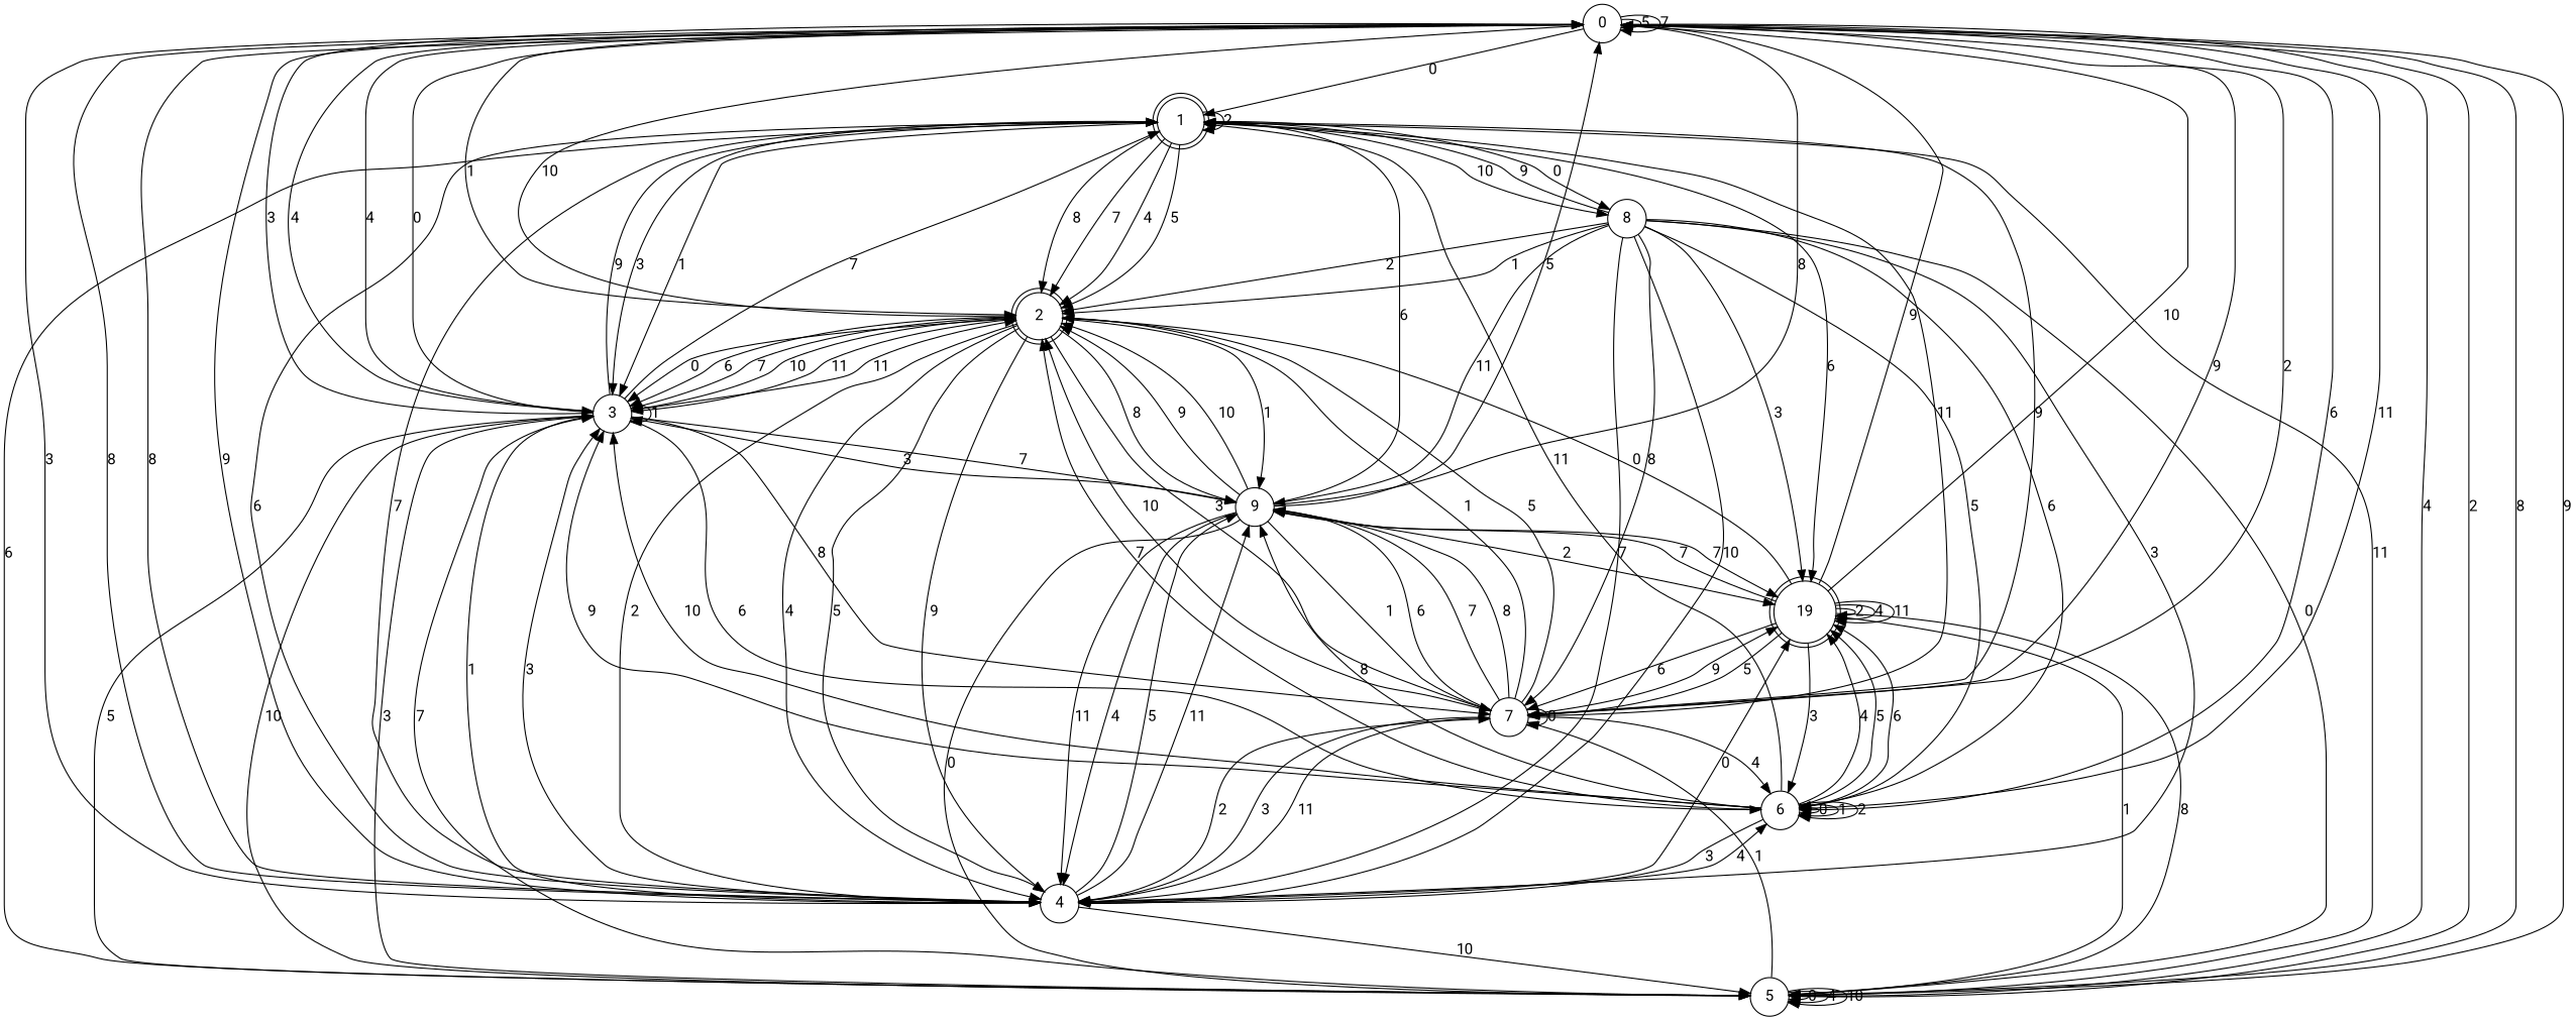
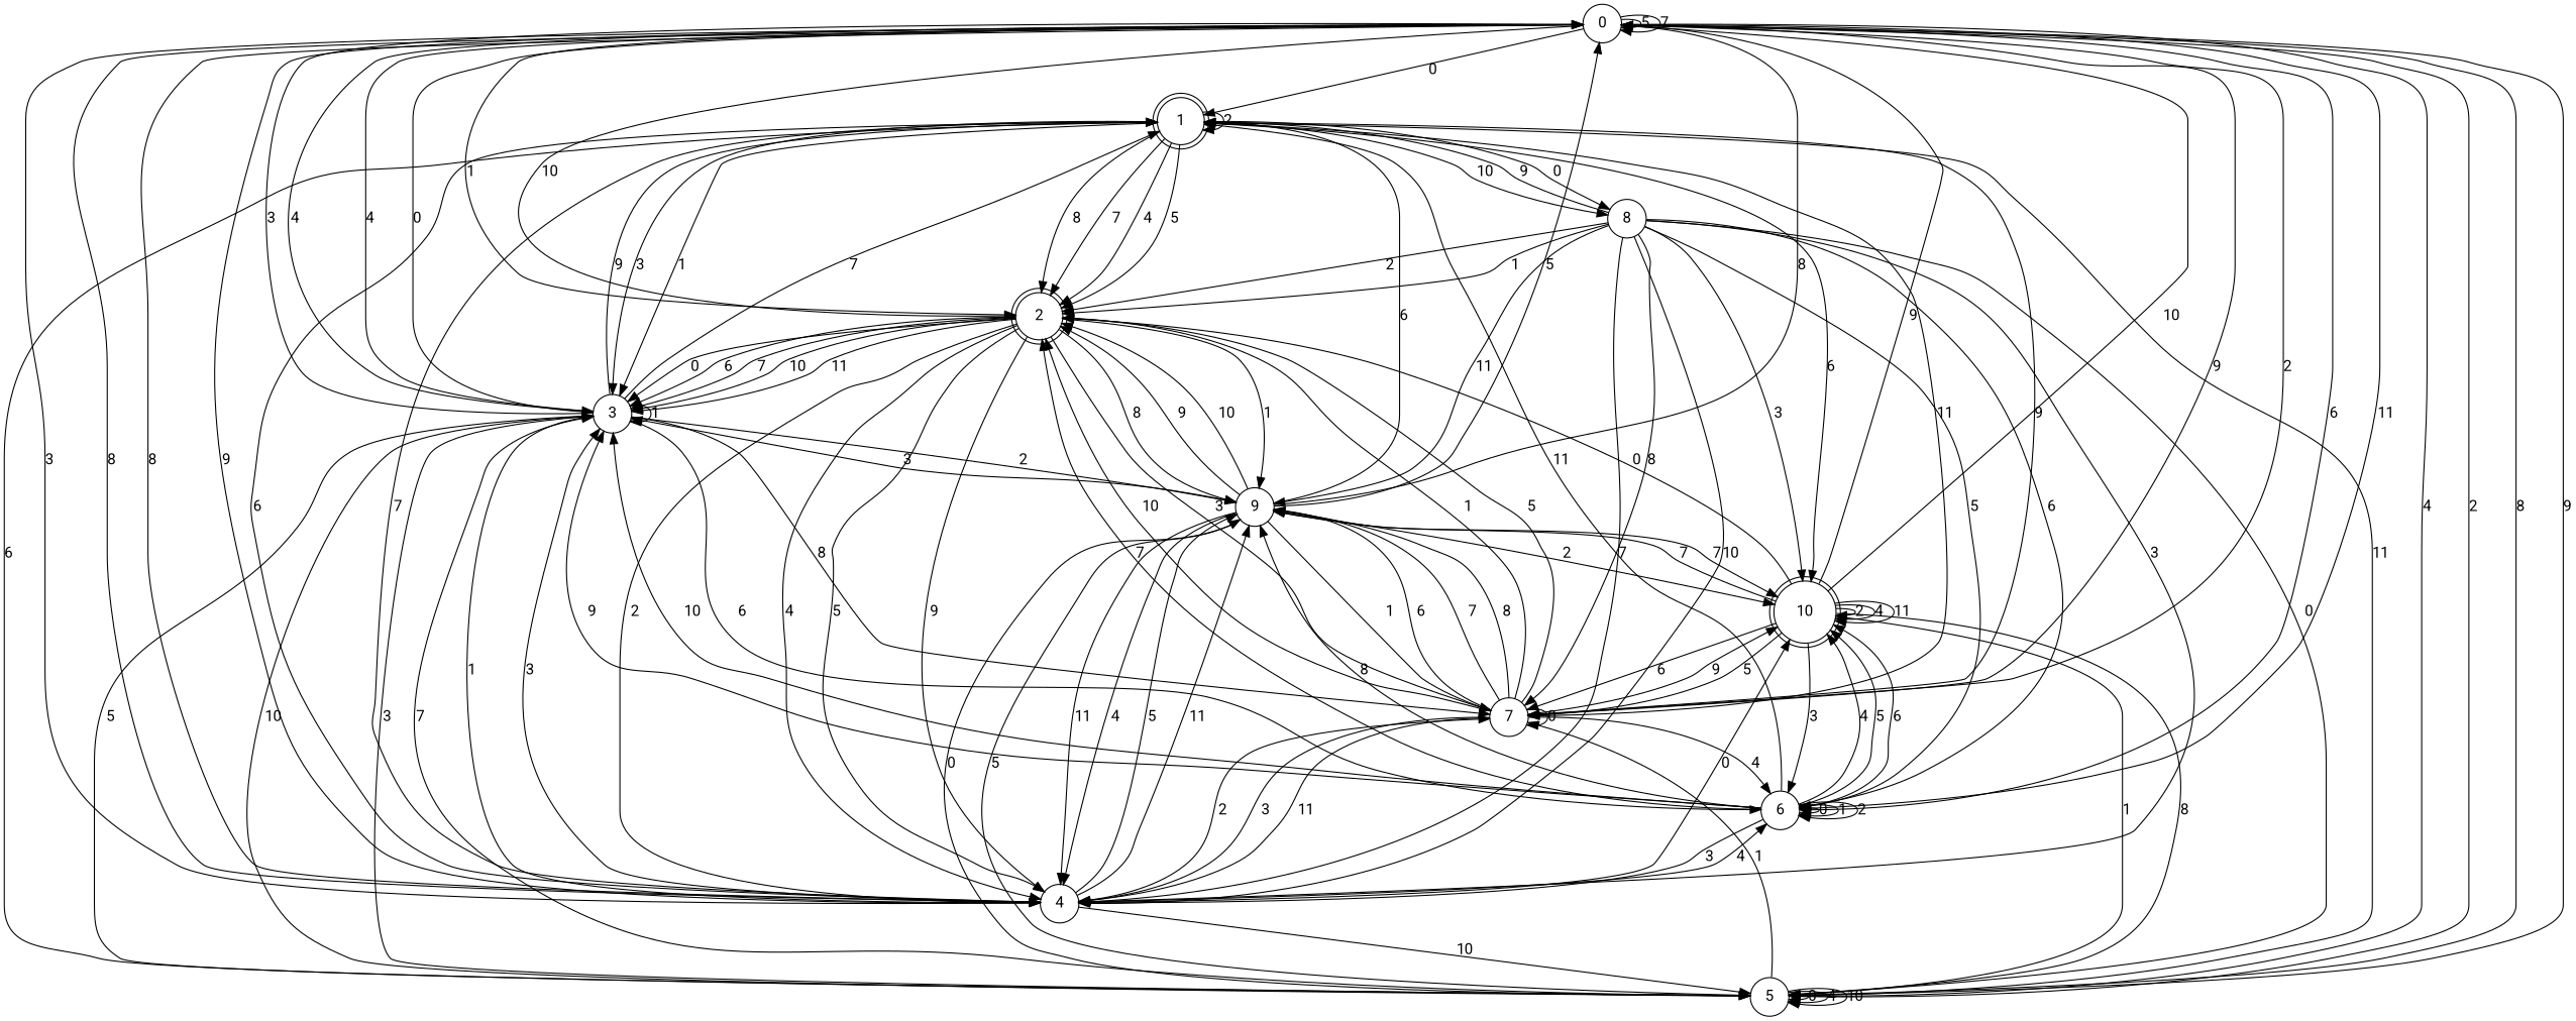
  digraph {
    fontname=Roboto
    node [fontname=Roboto shape=circle]
    edge [fontname=Roboto]
    n1 [label=0]
    n2 [label=1 shape=doublecircle]
    n3 [label=2 shape=doublecircle]
    n4 [label=3]
    n5 [label=4]
    n6 [label=5]
    n7 [label=6]
    n8 [label=7]
    n9 [label=8]
-   n10 [label=19 shape=doublecircle]
+   n10 [label=10 shape=doublecircle]
    n11 [label=9]
    n1 -> n1 [label=5]
    n1 -> n1 [label=7]
    n1 -> n2 [label=0]
    n1 -> n3 [label=1]
    n1 -> n3 [label=10]
    n1 -> n4 [label=4]
    n1 -> n5 [label=3]
    n1 -> n5 [label=8]
    n1 -> n6 [label=4]
    n1 -> n7 [label=6]
    n1 -> n7 [label=11]
    n1 -> n8 [label=9]
    n2 -> n2 [label=2]
    n2 -> n3 [label=4]
    n2 -> n3 [label=5]
    n2 -> n3 [label=7]
    n2 -> n3 [label=8]
    n2 -> n4 [label=1]
    n2 -> n4 [label=3]
    n2 -> n8 [label=9]
    n2 -> n8 [label=11]
    n2 -> n9 [label=0]
    n2 -> n9 [label=10]
    n2 -> n10 [label=6]
    n3 -> n4 [label=0]
    n3 -> n4 [label=6]
    n3 -> n4 [label=7]
    n3 -> n4 [label=10]
    n3 -> n4 [label=11]
    n3 -> n5 [label=2]
    n3 -> n5 [label=4]
    n3 -> n5 [label=5]
    n3 -> n5 [label=9]
    n3 -> n8 [label=3]
    n3 -> n11 [label=1]
    n3 -> n11 [label=8]
    n4 -> n1 [label=0]
    n4 -> n1 [label=3]
    n4 -> n1 [label=4]
    n4 -> n2 [label=7]
    n4 -> n2 [label=9]
-   n4 -> n3 [label=11]
    n4 -> n4 [label=1]
    n4 -> n6 [label=5]
    n4 -> n6 [label=10]
    n4 -> n7 [label=6]
    n4 -> n8 [label=8]
-   n4 -> n11 [label=7]
+   n4 -> n11 [label=2]
    n5 -> n1 [label=8]
    n5 -> n1 [label=9]
    n5 -> n2 [label=6]
    n5 -> n2 [label=7]
    n5 -> n4 [label=1]
    n5 -> n4 [label=3]
    n5 -> n6 [label=10]
    n5 -> n7 [label=4]
    n5 -> n8 [label=2]
    n5 -> n10 [label=0]
    n5 -> n11 [label=5]
    n5 -> n11 [label=11]
    n6 -> n1 [label=2]
    n6 -> n1 [label=8]
    n6 -> n1 [label=9]
    n6 -> n2 [label=6]
    n6 -> n2 [label=11]
    n6 -> n4 [label=3]
    n6 -> n4 [label=7]
    n6 -> n6 [label=0]
    n6 -> n6 [label=4]
    n6 -> n6 [label=10]
    n6 -> n8 [label=1]
+   n6 -> n11 [label=5]
    n7 -> n2 [label=11]
    n7 -> n3 [label=7]
    n7 -> n4 [label=9]
    n7 -> n4 [label=10]
    n7 -> n5 [label=3]
    n7 -> n7 [label=0]
    n7 -> n7 [label=1]
    n7 -> n7 [label=2]
    n7 -> n10 [label=4]
    n7 -> n10 [label=5]
    n7 -> n10 [label=6]
    n7 -> n11 [label=8]
    n8 -> n1 [label=2]
    n8 -> n3 [label=1]
    n8 -> n3 [label=5]
    n8 -> n3 [label=10]
    n8 -> n5 [label=3]
    n8 -> n5 [label=11]
    n8 -> n7 [label=4]
    n8 -> n8 [label=0]
    n8 -> n10 [label=9]
    n8 -> n11 [label=6]
    n8 -> n11 [label=7]
    n8 -> n11 [label=8]
    n9 -> n2 [label=9]
    n9 -> n3 [label=1]
    n9 -> n3 [label=2]
    n9 -> n5 [label=3]
    n9 -> n5 [label=7]
    n9 -> n5 [label=10]
    n9 -> n6 [label=0]
    n9 -> n7 [label=5]
    n9 -> n7 [label=6]
    n9 -> n8 [label=8]
    n9 -> n10 [label=3]
    n9 -> n11 [label=11]
    n10 -> n1 [label=9]
    n10 -> n1 [label=10]
    n10 -> n3 [label=0]
    n10 -> n6 [label=1]
    n10 -> n6 [label=8]
    n10 -> n7 [label=3]
    n10 -> n8 [label=5]
    n10 -> n8 [label=6]
    n10 -> n10 [label=2]
    n10 -> n10 [label=4]
    n10 -> n10 [label=11]
    n10 -> n11 [label=7]
    n11 -> n1 [label=5]
    n11 -> n1 [label=8]
    n11 -> n2 [label=6]
    n11 -> n3 [label=9]
    n11 -> n3 [label=10]
    n11 -> n4 [label=3]
    n11 -> n5 [label=4]
    n11 -> n5 [label=11]
    n11 -> n6 [label=0]
    n11 -> n8 [label=1]
    n11 -> n10 [label=2]
    n11 -> n10 [label=7]
  }
